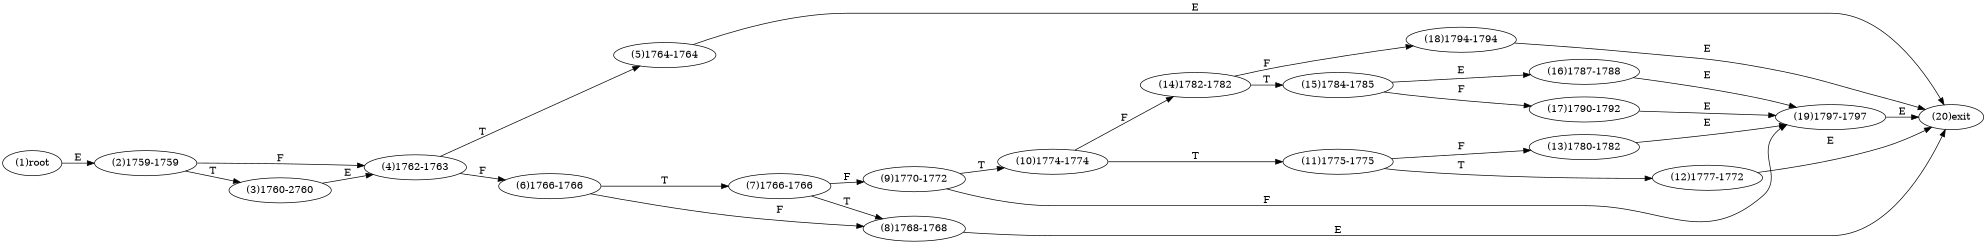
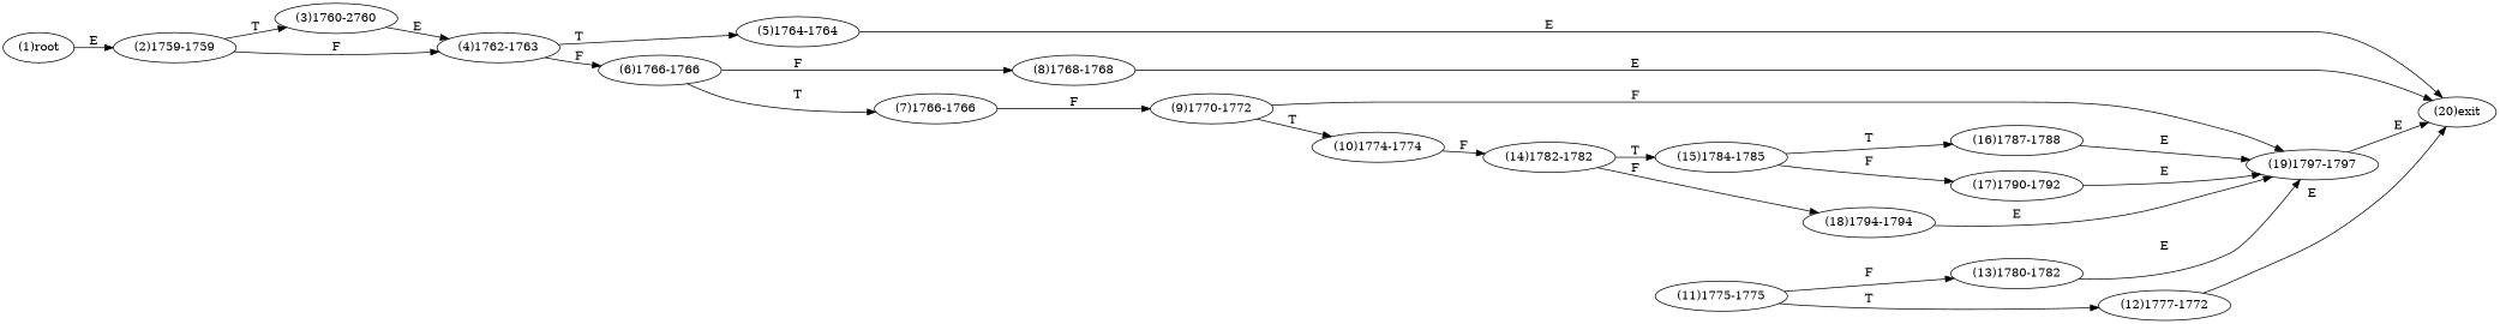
  digraph {
    rankdir=LR
    n1 [label="(1)root"]
    n2 [label="(2)1759-1759"]
    n3 [label="(3)1760-2760"]
    n4 [label="(4)1762-1763"]
    n5 [label="(5)1764-1764"]
    n6 [label="(6)1766-1766"]
    n7 [label="(20)exit"]
    n8 [label="(7)1766-1766"]
    n9 [label="(8)1768-1768"]
    n10 [label="(9)1770-1772"]
    n11 [label="(10)1774-1774"]
    n12 [label="(19)1797-1797"]
    n13 [label="(11)1775-1775"]
    n14 [label="(14)1782-1782"]
    n15 [label="(12)1777-1772"]
    n16 [label="(13)1780-1782"]
    n17 [label="(15)1784-1785"]
    n18 [label="(18)1794-1794"]
    n19 [label="(17)1790-1792"]
    n20 [label="(16)1787-1788"]
    n1 -> n2 [label=E]
    n2 -> n3 [label=T]
    n2 -> n4 [label=F]
    n3 -> n4 [label=E]
    n4 -> n5 [label=T]
    n4 -> n6 [label=F]
    n5 -> n7 [label=E]
    n6 -> n8 [label=T]
    n6 -> n9 [label=F]
-   n8 -> n9 [label=T]
    n8 -> n10 [label=F]
    n9 -> n7 [label=E]
    n10 -> n11 [label=T]
    n10 -> n12 [label=F]
-   n11 -> n13 [label=T]
    n11 -> n14 [label=F]
    n12 -> n7 [label=E]
    n13 -> n15 [label=T]
    n13 -> n16 [label=F]
    n14 -> n17 [label=T]
    n14 -> n18 [label=F]
    n15 -> n7 [label=E]
    n16 -> n12 [label=E]
    n17 -> n19 [label=F]
-   n17 -> n20 [label=E]
-   n18 -> n7 [label=E]
+   n17 -> n20 [label=T]
+   n18 -> n12 [label=E]
    n19 -> n12 [label=E]
    n20 -> n12 [label=E]
  }
